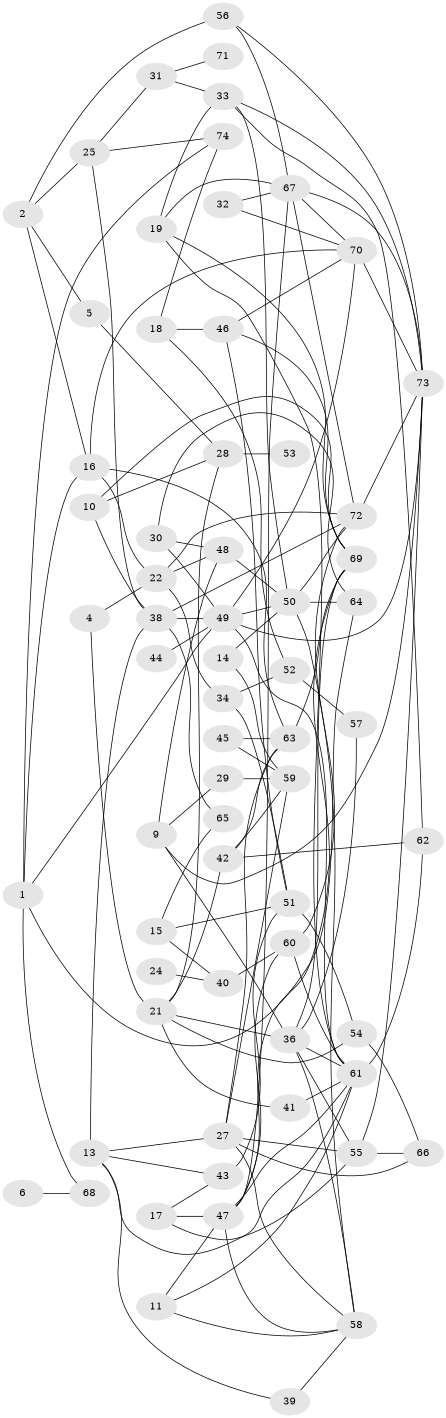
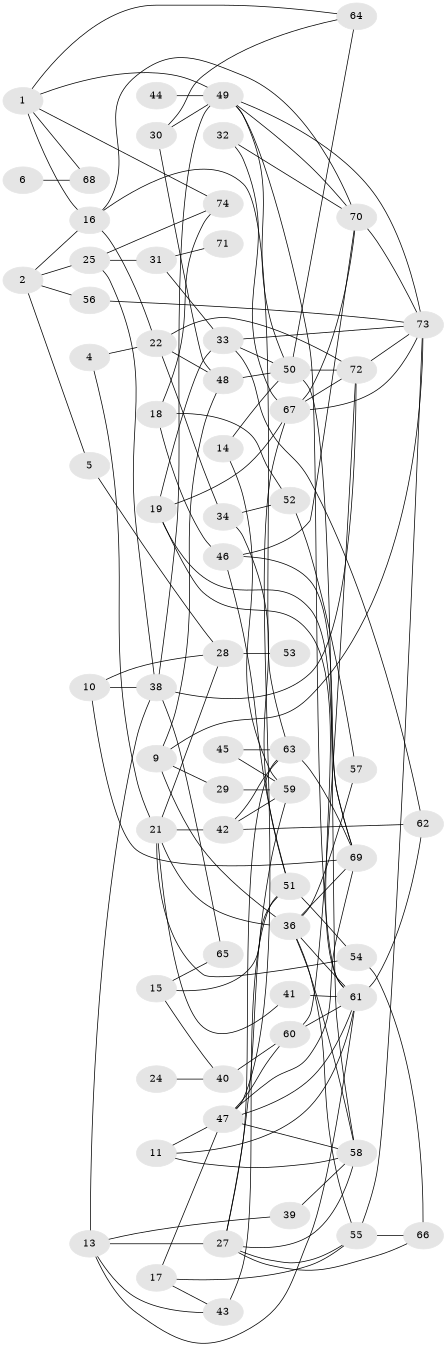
  graph {
    rankdir=LR
    node [color=gray90 style=filled]
    edge [weight=1.0]
    1
    16
    49
    64
    68
    74
    22
    63
    70
    73
    61
    50
    2
    5
    25
    56
    28
    38
    31
    67
    4
    21
    36
    41
    42
    54
    48
    34
    72
    53
    6
    9
    29
    59
    69
    58
    55
    57
    10
    65
    11
    47
    60
    62
    13
    27
    39
    43
    66
    51
    14
    15
    40
    17
    18
    46
    52
    19
    33
    24
    71
    30
    32
    44
    45
    1 -- 16
    1 -- 49
    1 -- 64 [weight=2.0]
    1 -- 68
    1 -- 74
    16 -- 22
    16 -- 63
    16 -- 70
    49 -- 70
    49 -- 73
    49 -- 61
    49 -- 50
    22 -- 48
    22 -- 34
    22 -- 72 [weight=2.0]
    63 -- 69
    70 -- 73
    61 -- 62
    50 -- 64
    50 -- 72
    50 -- 58
    2 -- 16
    2 -- 5
    2 -- 25
    2 -- 56
    5 -- 28
    25 -- 74
    25 -- 38
    25 -- 31
    56 -- 73
-   56 -- 67
    28 -- 53
    38 -- 49 [weight=2.0]
    38 -- 72
    38 -- 65
    31 -- 33
    31 -- 71 [weight=2.0]
    67 -- 70 [weight=2.0]
    67 -- 73
    67 -- 72
    4 -- 22
    4 -- 21
    21 -- 28
    21 -- 36
    21 -- 41
    21 -- 42
    21 -- 54
    36 -- 61
    36 -- 69
    36 -- 58
    36 -- 55
    36 -- 57
    41 -- 61
    42 -- 63
    42 -- 59
    42 -- 62
    54 -- 66
    48 -- 50 [weight=2.0]
    34 -- 51
    34 -- 52
    72 -- 73
    6 -- 68
    9 -- 73
    9 -- 36
    9 -- 48
    9 -- 29
    29 -- 59
    55 -- 73
    55 -- 66
    10 -- 28
    10 -- 38
    10 -- 69
    11 -- 61
    11 -- 58
    11 -- 47
    47 -- 61
    47 -- 67
    47 -- 69
    47 -- 58
    47 -- 60
    60 -- 61
    60 -- 72
    13 -- 61
    13 -- 38
    13 -- 27
    13 -- 39
    13 -- 43
    27 -- 63
    27 -- 59
    27 -- 58
    27 -- 55
    27 -- 66
    39 -- 58
    43 -- 51
    51 -- 54
    14 -- 50
    14 -- 59
    15 -- 65
    15 -- 51
    15 -- 40
    40 -- 60
    17 -- 55
    17 -- 47
    17 -- 43
    18 -- 74
    18 -- 46
    18 -- 52
    46 -- 70
    46 -- 69
    46 -- 51
    52 -- 57
    19 -- 61
    19 -- 67
    19 -- 69
    19 -- 33
    33 -- 73
    33 -- 50
    33 -- 62
    24 -- 40 [weight=2.0]
    30 -- 49
    30 -- 64
    30 -- 48
    32 -- 70
    32 -- 67
    44 -- 49
    45 -- 63 [weight=2.0]
    45 -- 59
  }
